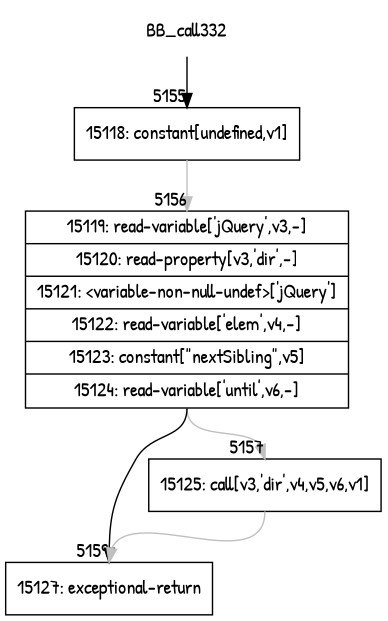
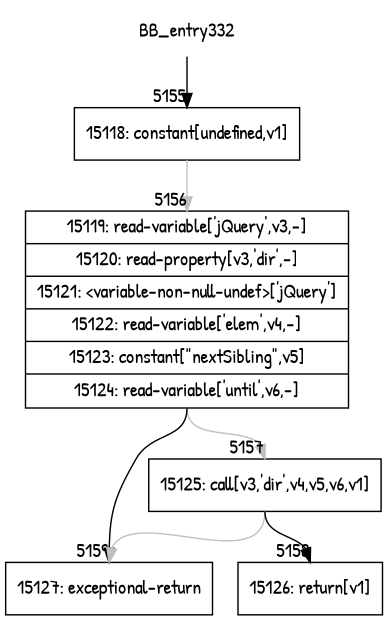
  digraph {
    fontname="Patrick Hand"
    rankdir=TD
    node [fontname="Patrick Hand" shape=record]
    edge [fontname="Patrick Hand" headport=n tailport=s color=gray]
-   BB_entry332 [shape=none label=BB_call332]
+   BB_entry332 [shape=none]
    n2 [label="{15118: constant[undefined,v1]}"]
    n3 [label="{15119: read-variable['jQuery',v3,-]|15120: read-property[v3,'dir',-]|15121: \<variable-non-null-undef\>['jQuery']|15122: read-variable['elem',v4,-]|15123: constant[\"nextSibling\",v5]|15124: read-variable['until',v6,-]}"]
    n4 [label="{15125: call[v3,'dir',v4,v5,v6,v1]}"]
    n5 [label="{15127: exceptional-return}"]
+   n6 [label="{15126: return[v1]}"]
    BB_entry332 -> n2 [headlabel="    5155" color=""]
    n2 -> n3 [headlabel="      5156"]
    n3 -> n4 [headlabel="      5157"]
    n3 -> n5 [color=black headlabel="      5159"]
    n4 -> n5
+   n4 -> n6 [headlabel="      5158" color=""]
  }
